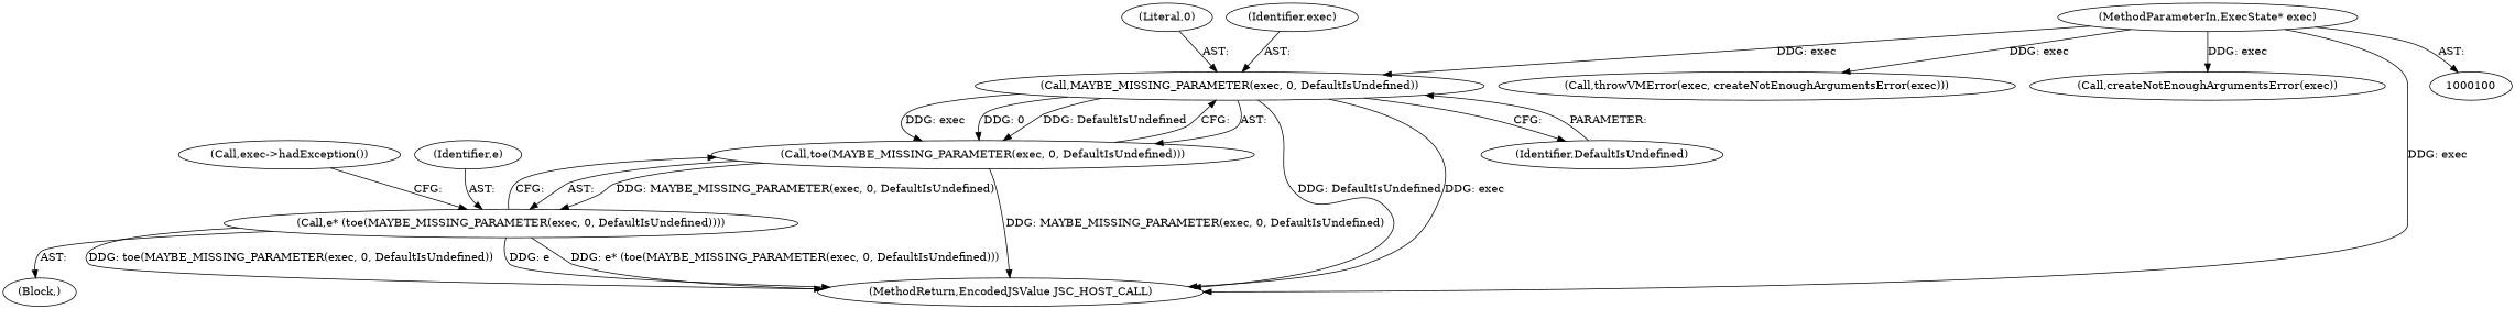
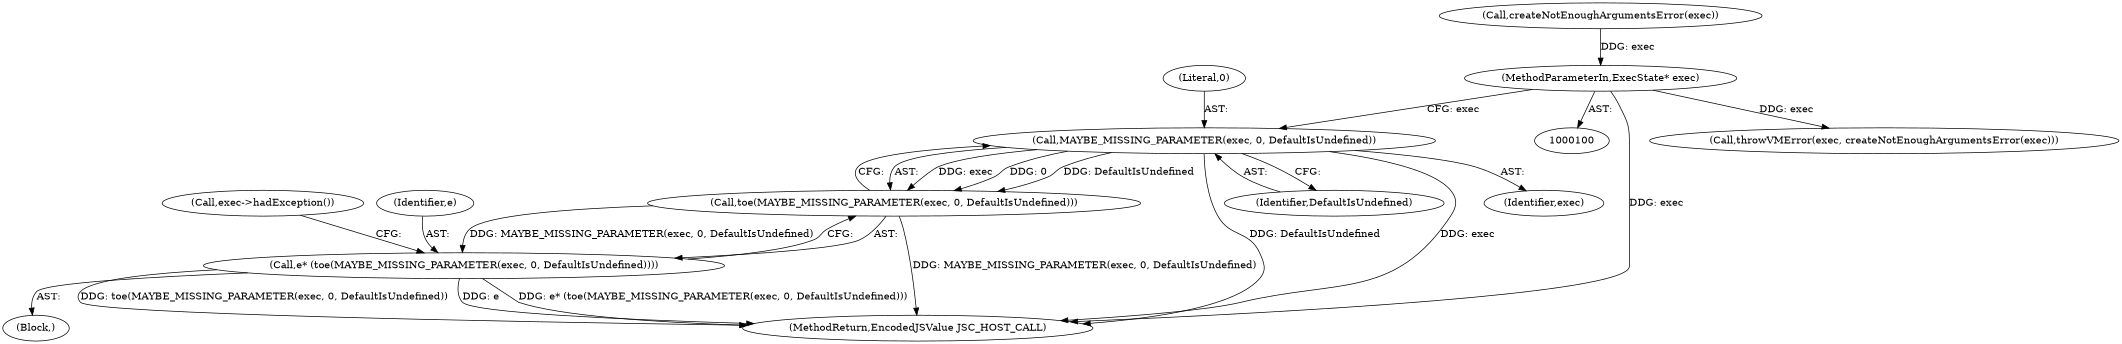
  digraph {
    n1 [label="(Call,MAYBE_MISSING_PARAMETER(exec, 0, DefaultIsUndefined))"]
    n2 [label="(Call,toe(MAYBE_MISSING_PARAMETER(exec, 0, DefaultIsUndefined)))"]
    n3 [label="(Identifier,DefaultIsUndefined)"]
    n4 [label="(MethodReturn,EncodedJSValue JSC_HOST_CALL)"]
    n5 [label="(Call,e* (toe(MAYBE_MISSING_PARAMETER(exec, 0, DefaultIsUndefined))))"]
    n6 [label="(MethodParameterIn,ExecState* exec)"]
    n7 [label="(Call,throwVMError(exec, createNotEnoughArgumentsError(exec)))"]
    n8 [label="(Call,createNotEnoughArgumentsError(exec))"]
    1000100
    n10 [label="(Block,)"]
    n11 [label="(Identifier,e)"]
    n12 [label="(Identifier,exec)"]
    n13 [label="(Literal,0)"]
    n14 [label="(Call,exec->hadException())"]
    n1 -> n2 [label="AST: "]
    n1 -> n2 [label="DDG: exec"]
    n1 -> n2 [label="DDG: 0"]
    n1 -> n2 [label="DDG: DefaultIsUndefined"]
    n1 -> n3 [label="CFG: "]
    n1 -> n4 [label="DDG: DefaultIsUndefined"]
    n1 -> n4 [label="DDG: exec"]
    n2 -> n1 [label="CFG: "]
    n2 -> n4 [label="DDG: MAYBE_MISSING_PARAMETER(exec, 0, DefaultIsUndefined)"]
    n2 -> n5 [label="AST: "]
    n2 -> n5 [label="DDG: MAYBE_MISSING_PARAMETER(exec, 0, DefaultIsUndefined)"]
-   n3 -> n1 [label="PARAMETER: "]
+   n3 -> n1 [label="AST: "]
    n5 -> n2 [label="CFG: "]
    n5 -> n4 [label="DDG: e* (toe(MAYBE_MISSING_PARAMETER(exec, 0, DefaultIsUndefined)))"]
    n5 -> n4 [label="DDG: toe(MAYBE_MISSING_PARAMETER(exec, 0, DefaultIsUndefined))"]
    n5 -> n4 [label="DDG: e"]
    n5 -> n10 [label="AST: "]
-   n6 -> n1 [label="DDG: exec"]
+   n6 -> n1 [label="CFG: exec"]
    n6 -> n4 [label="DDG: exec"]
    n6 -> n7 [label="DDG: exec"]
-   n6 -> n8 [label="DDG: exec"]
+   n8 -> n6 [label="DDG: exec"]
    n6 -> 1000100 [label="AST: "]
    n11 -> n5 [label="AST: "]
-   n12 -> n1 [label="AST: "]
+   n1 -> n12 [label="AST: "]
    n13 -> n1 [label="AST: "]
    n14 -> n5 [label="CFG: "]
  }
